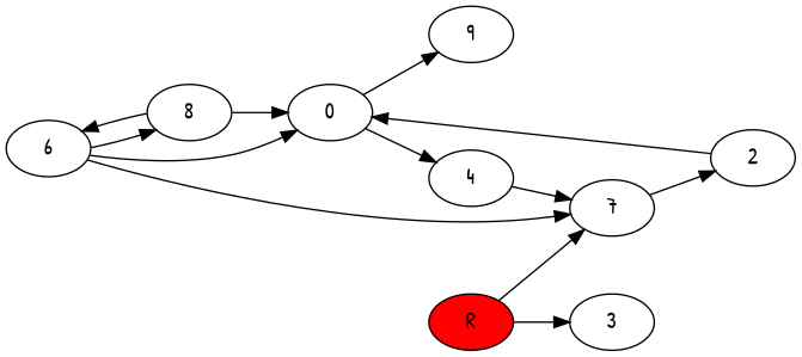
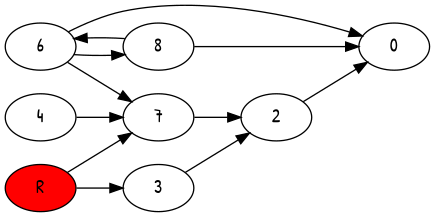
  digraph {
    fontname="Patrick Hand"
    rankdir=LR
    node [fontname="Patrick Hand"]
    edge [fontname="Patrick Hand"]
    n1 [label=0]
    4
-   9
    7
    2
    3
    8
    6
    R [fillcolor="#ff0000" style=filled]
-   n1 -> 4
-   n1 -> 9
    4 -> 7
    7 -> 2
    2 -> n1
+   3 -> 2
    8 -> n1
    8 -> 6
    6 -> n1
    6 -> 7
    6 -> 8
    R -> 7
    R -> 3
  }
